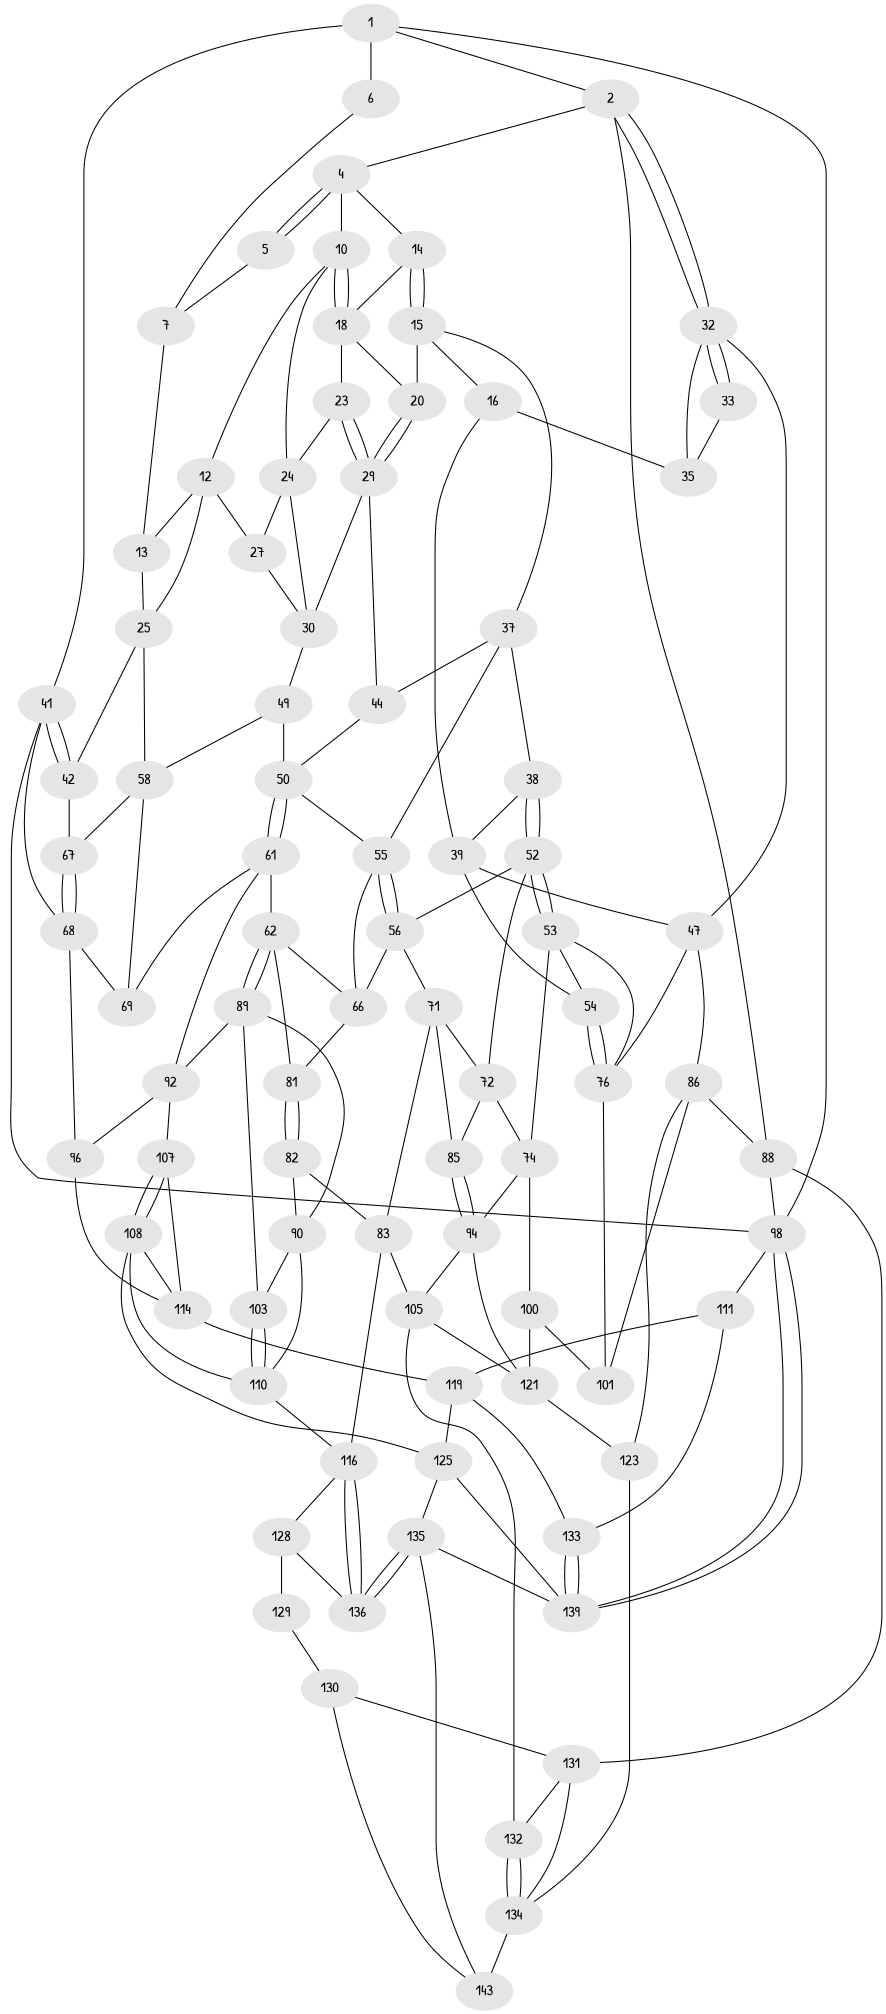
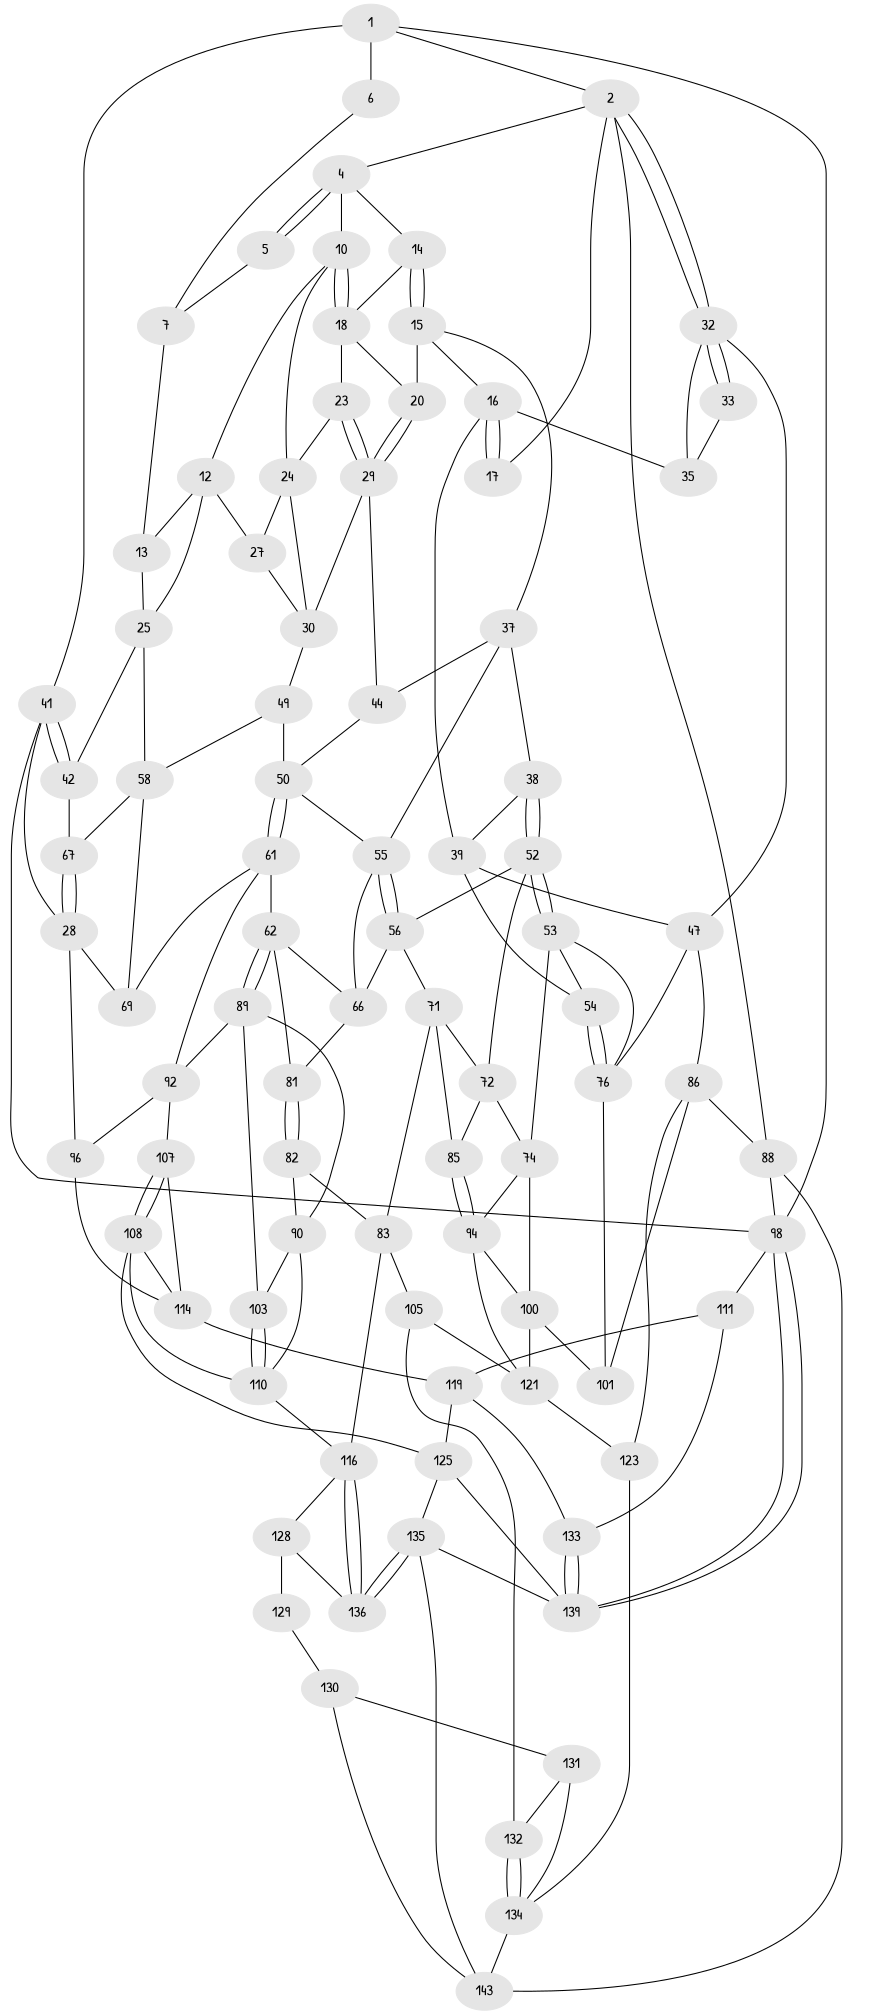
  graph {
    fontname="Patrick Hand"
    node [color=gray90 fontname="Patrick Hand" style=filled]
    edge [fontname="Patrick Hand"]
    1 [super="+36"]
    2 [super="+3"]
    6
    41 [super="+78"]
    98 [super="+99"]
    4 [super="+9"]
+   17
    32 [super="+40"]
    88
    7 [super="+8"]
    42
-   68 [super="+79"]
+   68 [super="+79" label=28]
    111 [super="+112"]
    139 [super="+140"]
    5
    10 [super="+11"]
    14
    35
    33
    47 [super="+77"]
    143 [super="+145"]
    12 [super="+26"]
    18 [super="+19"]
    24 [super="+28"]
    15 [super="+21"]
    13 [super="+22"]
    25 [super="+43"]
    27
    20
    23
    30 [super="+48"]
    58 [super="+59"]
    16 [super="+34"]
    37 [super="+45"]
    39 [super="+46"]
    29 [super="+31"]
    44
    38
    55 [super="+60"]
    54
    49
    67
    69
    50 [super="+51"]
    76 [super="+80"]
    86 [super="+87"]
    52 [super="+57"]
    56 [super="+66"]
    n49 [label=66 super="+65"]
    53 [super="+75"]
    72 [super="+73"]
    96 [super="+113"]
    61 [super="+70"]
    101 [super="+102"]
    123
    62 [super="+63"]
    92 [super="+97"]
    74 [super="+95"]
    71 [super="+84"]
    85
    94 [super="+106"]
    100 [super="+120"]
    81
    83 [super="+104"]
    89 [super="+93"]
    107
    82
    90 [super="+91"]
    103
    114 [super="+118"]
    105 [super="+127"]
    116 [super="+117"]
    121 [super="+122"]
    110 [super="+115"]
    132
    128 [super="+137"]
    136
    134 [super="+142"]
    108 [super="+109"]
    119 [super="+124"]
    133
    125 [super="+126"]
    135 [super="+144"]
    129 [super="+138"]
    130 [super="+141"]
    131
    1 -- 2
    1 -- 6 [weight=2]
    1 -- 41
    1 -- 98
    2 -- 4
+   2 -- 17
    2 -- 32
    2 -- 32
    2 -- 88
    6 -- 7
    41 -- 98
    41 -- 42
    41 -- 42
    41 -- 68
    98 -- 111
    98 -- 139
    98 -- 139
    4 -- 5
    4 -- 5
    4 -- 10
    4 -- 14
    32 -- 35
    32 -- 33
    32 -- 33
    32 -- 47
    88 -- 98
-   88 -- 131
+   88 -- 143
    7 -- 13 [weight=2]
    42 -- 67
    68 -- 69
    68 -- 96
    111 -- 119
    111 -- 133
    5 -- 7
    10 -- 12
    10 -- 18
    10 -- 18
    10 -- 24
    14 -- 18
    14 -- 15
    14 -- 15
    33 -- 35
    47 -- 76
    47 -- 86
    12 -- 13
    12 -- 25
    12 -- 27
    18 -- 20
    18 -- 23
    24 -- 27
    24 -- 30
    15 -- 20
    15 -- 16
    15 -- 37
    13 -- 25
    25 -- 42
    25 -- 58
    27 -- 30
    20 -- 29
    20 -- 29
    23 -- 24
    23 -- 29
    23 -- 29
    30 -- 49
    58 -- 67
    58 -- 69
+   16 -- 17
+   16 -- 17
    16 -- 35
    16 -- 39
    37 -- 44
    37 -- 38
    37 -- 55
    39 -- 47
    39 -- 54
    29 -- 30
    29 -- 44
    44 -- 50
    38 -- 39
    38 -- 52
    38 -- 52
    55 -- 56
    55 -- 56
    55 -- n49
    54 -- 76
    54 -- 76
    49 -- 58
    49 -- 50
    67 -- 68
    67 -- 68
    50 -- 55
    50 -- 61
    50 -- 61
    76 -- 101
    86 -- 88
    86 -- 101
    86 -- 123
    52 -- 56
    52 -- 53
    52 -- 53
    52 -- 72
    56 -- n49
    56 -- 71
    n49 -- 81
    53 -- 54
    53 -- 76
    53 -- 74
    72 -- 74
    72 -- 85
    96 -- 114
    61 -- 69
    61 -- 62
    61 -- 92
    123 -- 134
    62 -- n49
    62 -- 81
    62 -- 89
    62 -- 89
    92 -- 96
    92 -- 107
    74 -- 94
    74 -- 100
    71 -- 72
    71 -- 85
    71 -- 83
    85 -- 94
    85 -- 94
-   94 -- 105
+   94 -- 100
    94 -- 121
    100 -- 101 [weight=2]
    100 -- 121
    81 -- 82
    81 -- 82
    83 -- 105
    83 -- 116
    89 -- 92
    89 -- 90
    89 -- 103
    107 -- 114
    107 -- 108
    107 -- 108
    82 -- 83
    82 -- 90
    90 -- 103
    90 -- 110
    103 -- 110
    103 -- 110
    114 -- 119
    105 -- 121
    105 -- 132
    116 -- 128
    116 -- 136
    116 -- 136
    121 -- 123
    110 -- 116
    132 -- 134
    132 -- 134
    128 -- 136
    128 -- 129 [weight=2]
    134 -- 143
    108 -- 114
    108 -- 110
    108 -- 125
    119 -- 133
    119 -- 125
    133 -- 139
    133 -- 139
    125 -- 139
    125 -- 135
    135 -- 139
    135 -- 143
    135 -- 136
    135 -- 136
    129 -- 130 [weight=2]
    130 -- 143
    130 -- 131
    131 -- 132
    131 -- 134
  }
